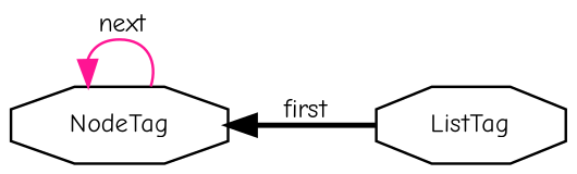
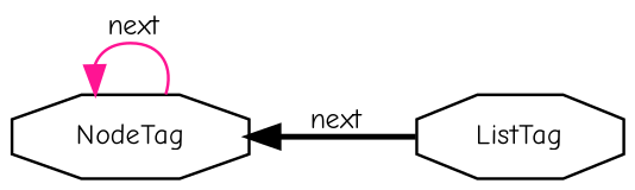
  digraph {
    rankdir=LR
    fontname="Comic Neue"
    node [color=black fillcolor=white fontname="Comic Neue" fontsize=10 shape=octagon style=filled]
    edge [dir=back fontname="Comic Neue" fontsize=10 labelfontname=Helvetica labelfontsize=10]
    n1 [fontcolor=black height=0.2 label=ListTag width=0.4]
    n2 [height=0.2 label=NodeTag width=0.4]
-   n2 -> n1 [color=black label=" first" style=bold]
+   n2 -> n1 [color=black label=" next" style=bold]
    n2 -> n2 [color=deeppink label=" next" style=solid]
  }
